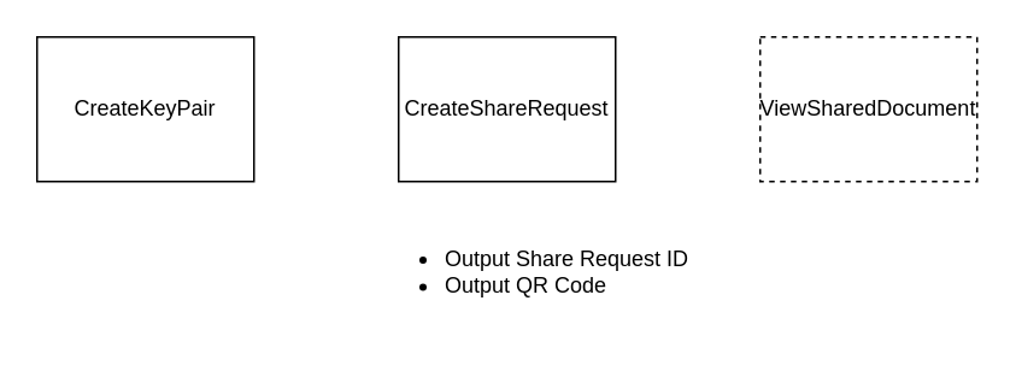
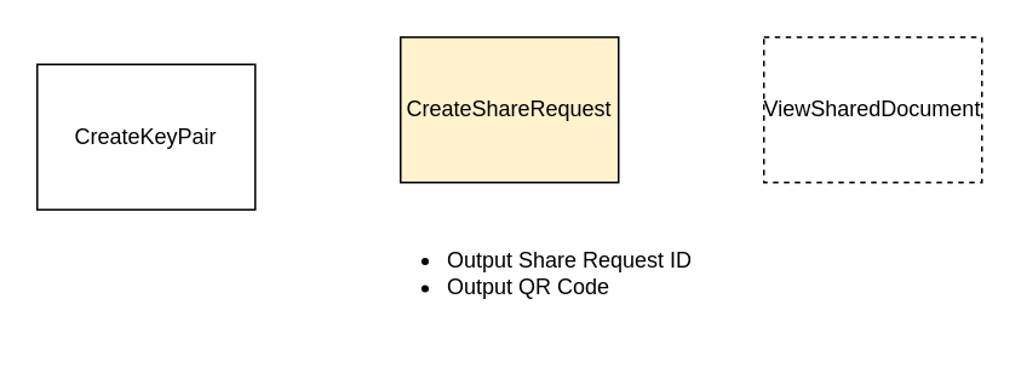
  <mxCell id="0" />
  <mxCell id="1" parent="0" />
- <mxCell id="2" value="CreateKeyPair" style="rounded=0;whiteSpace=wrap;html=1;" vertex="1" parent="1"><mxGeometry x="20" y="20" width="120" height="80" as="geometry" /></mxCell>
- <mxCell id="3" value="CreateShareRequest" style="rounded=0;whiteSpace=wrap;html=1;" vertex="1" parent="1"><mxGeometry x="220" y="20" width="120" height="80" as="geometry" /></mxCell>
+ <mxCell id="2" value="CreateKeyPair" style="rounded=0;whiteSpace=wrap;html=1;" vertex="1" parent="1"><mxGeometry x="20" y="35" width="120" height="80" as="geometry" /></mxCell>
+ <mxCell id="3" value="CreateShareRequest" style="rounded=0;whiteSpace=wrap;html=1;fillColor=#fff2cc;" vertex="1" parent="1"><mxGeometry x="220" y="20" width="120" height="80" as="geometry" /></mxCell>
  <mxCell id="4" value="ViewSharedDocument" style="rounded=0;whiteSpace=wrap;html=1;dashed=1;" vertex="1" parent="1"><mxGeometry x="420" y="20" width="120" height="80" as="geometry" /></mxCell>
  <mxCell id="5" value="&lt;ul&gt;&lt;li&gt;Output Share Request ID&lt;/li&gt;&lt;li&gt;Output QR Code&lt;/li&gt;&lt;/ul&gt;" style="text;strokeColor=none;fillColor=none;html=1;whiteSpace=wrap;verticalAlign=middle;overflow=hidden;" vertex="1" parent="1"><mxGeometry x="204" y="110" width="190" height="80" as="geometry" /></mxCell>
